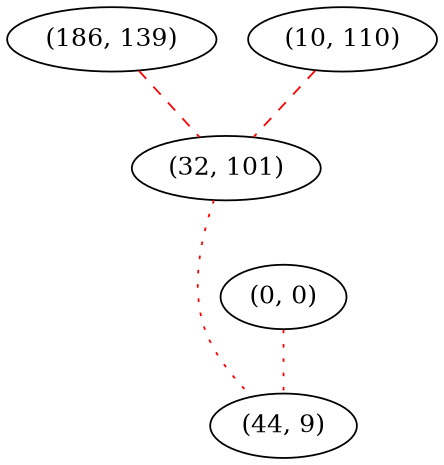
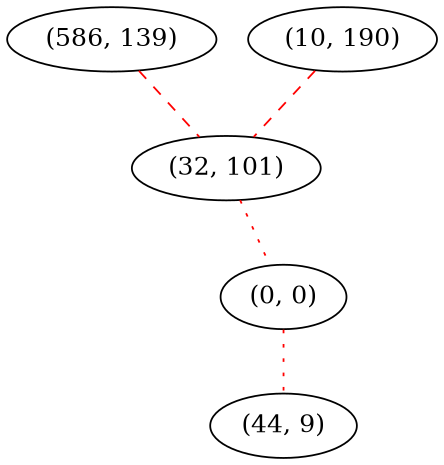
  graph {
    edge [color=red style=dashed weight=1]
-   "(186, 139)"
+   "(186, 139)" [label="(586, 139)"]
    "(32, 101)"
    "(44, 9)"
-   "(10, 190)" [label="(10, 110)"]
+   "(10, 190)"
    "(0, 0)"
    "(186, 139)" -- "(32, 101)"
-   "(32, 101)" -- "(44, 9)" [style=dotted]
+   "(32, 101)" -- "(0, 0)" [style=dotted]
    "(10, 190)" -- "(32, 101)"
    "(0, 0)" -- "(44, 9)" [style=dotted weight=4]
  }
